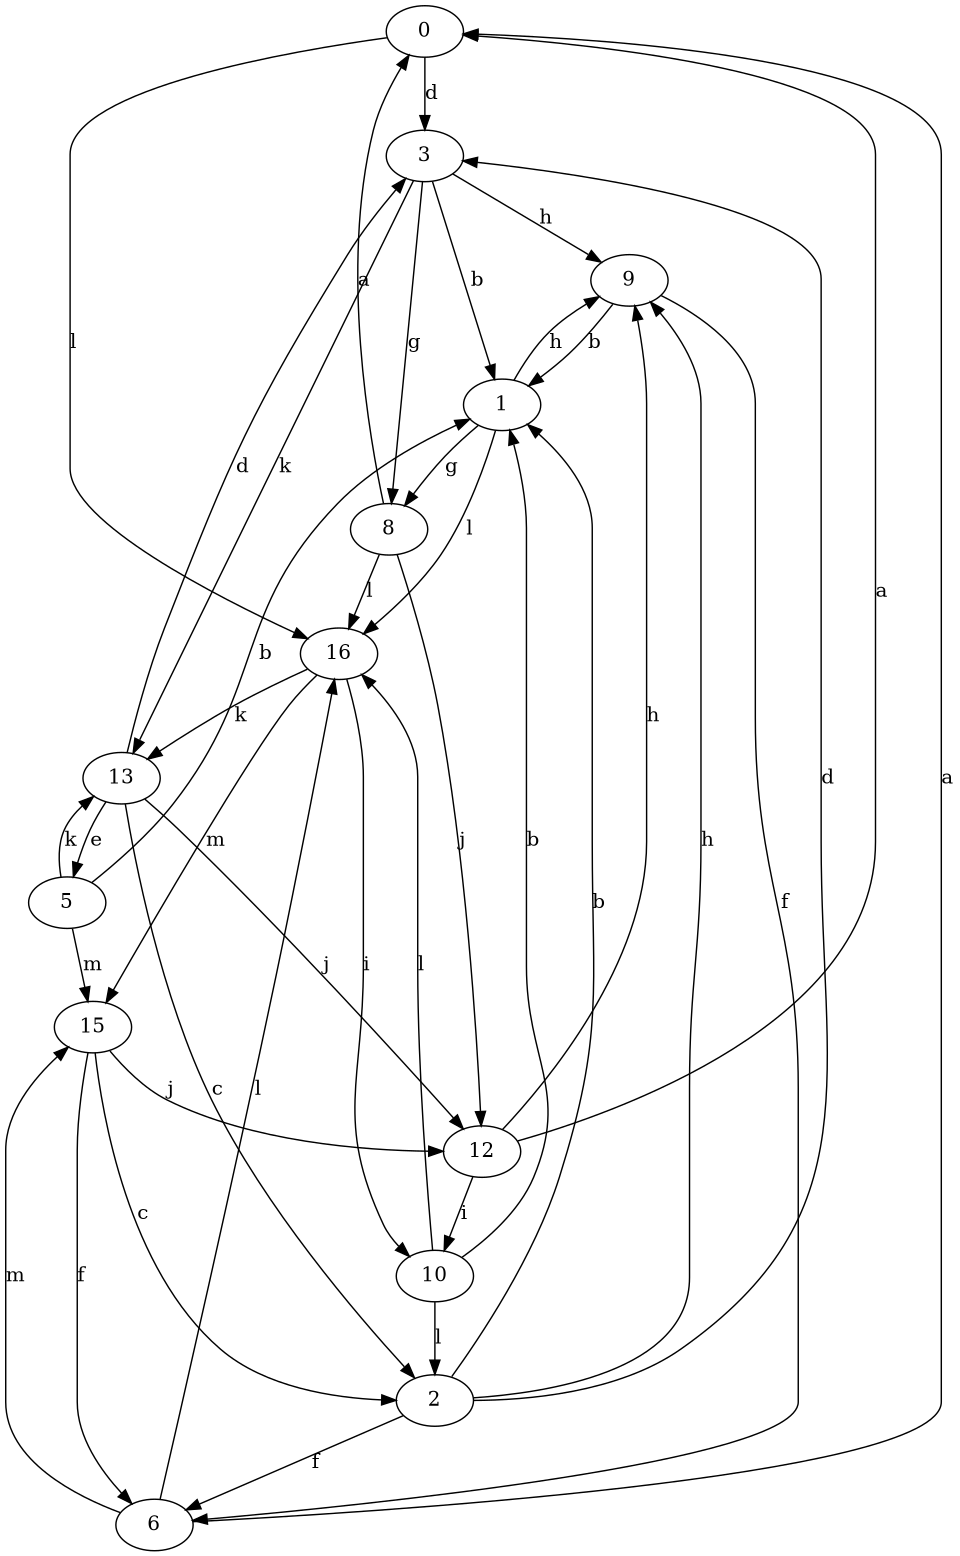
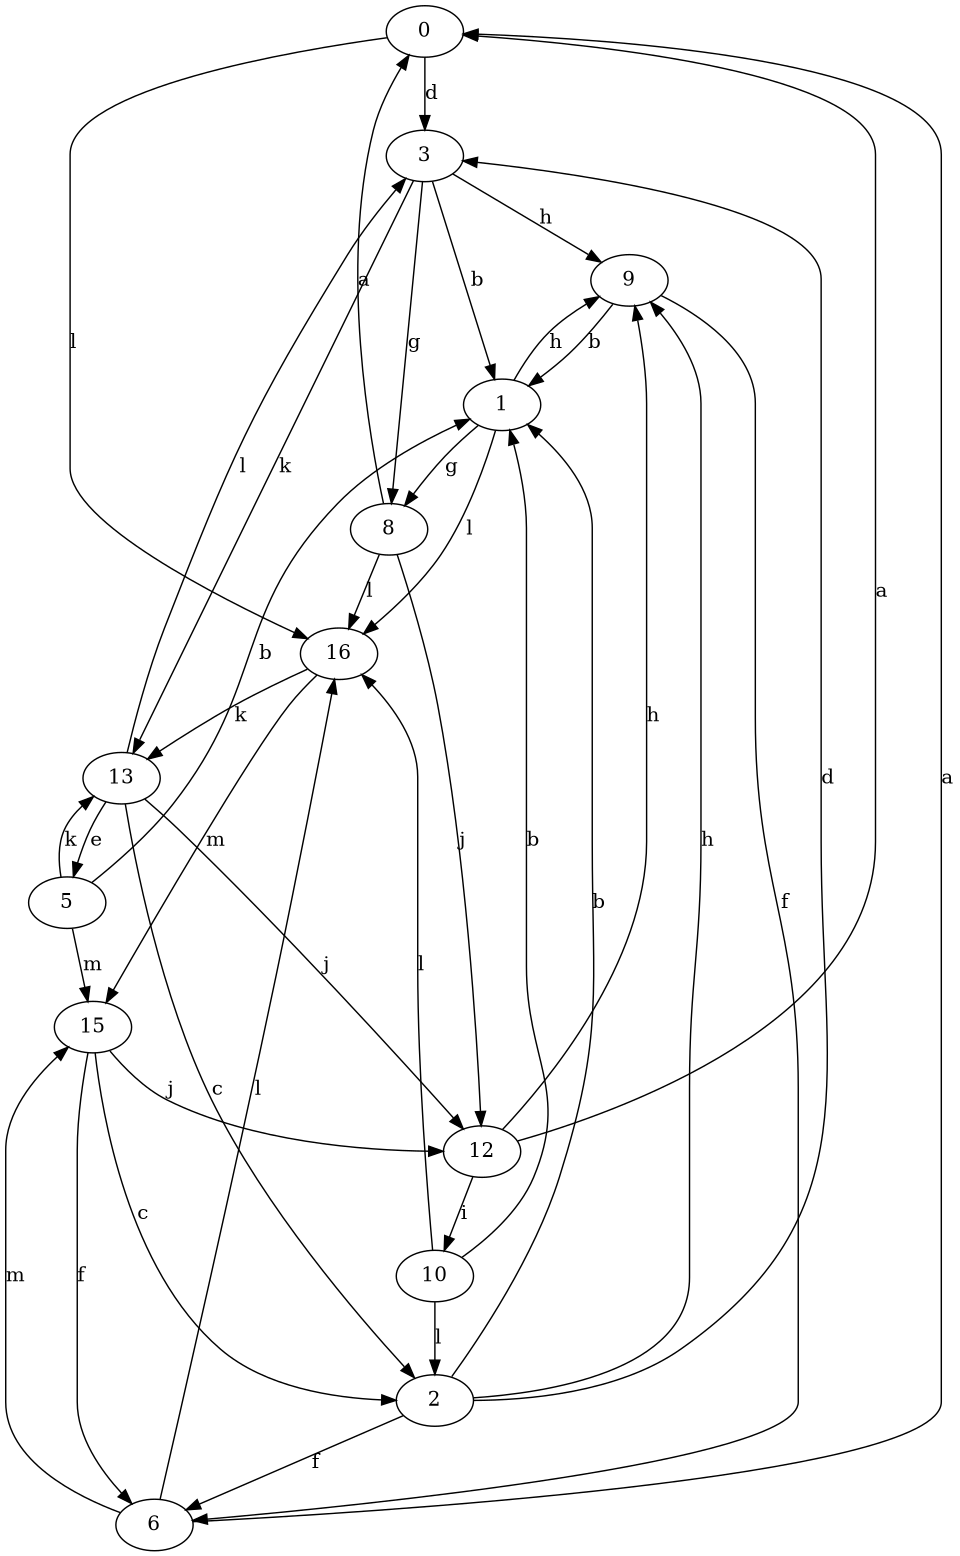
  strict digraph {
    0
    3
    n3 [label=16]
    9
    1
    8
    13
    6
    15
    10
    12
    2
    5
    0 -> 3 [label=d]
    0 -> n3 [label=l]
    3 -> 9 [label=h]
    3 -> 1 [label=b]
    3 -> 8 [label=g]
    3 -> 13 [label=k]
    n3 -> 13 [label=k]
    n3 -> 15 [label=m]
-   n3 -> 10 [label=i]
    9 -> 1 [label=b]
    9 -> 6 [label=f]
    1 -> n3 [label=l]
    1 -> 9 [label=h]
    1 -> 8 [label=g]
    8 -> 0 [label=a]
    8 -> n3 [label=l]
    8 -> 12 [label=j]
-   13 -> 3 [label=d]
+   13 -> 3 [label=l]
    13 -> 12 [label=j]
    13 -> 2 [label=c]
    13 -> 5 [label=e]
    6 -> 0 [label=a]
    6 -> n3 [label=l]
    6 -> 15 [label=m]
    15 -> 6 [label=f]
    15 -> 12 [label=j]
    15 -> 2 [label=c]
    10 -> n3 [label=l]
    10 -> 1 [label=b]
    10 -> 2 [label=l]
    12 -> 0 [label=a]
    12 -> 9 [label=h]
    12 -> 10 [label=i]
    2 -> 3 [label=d]
    2 -> 9 [label=h]
    2 -> 1 [label=b]
    2 -> 6 [label=f]
    5 -> 1 [label=b]
    5 -> 13 [label=k]
    5 -> 15 [label=m]
  }
